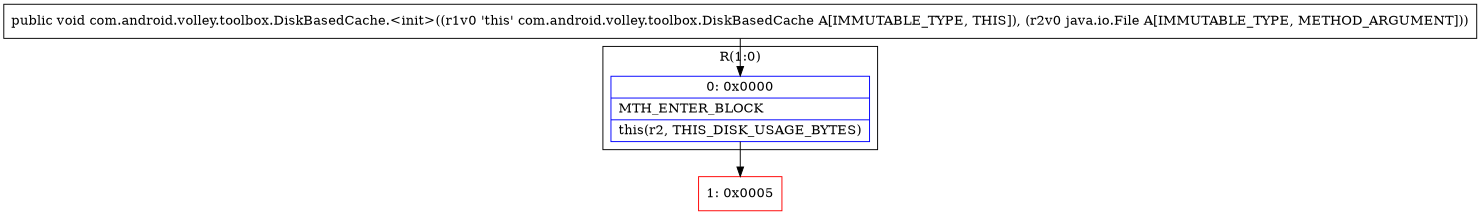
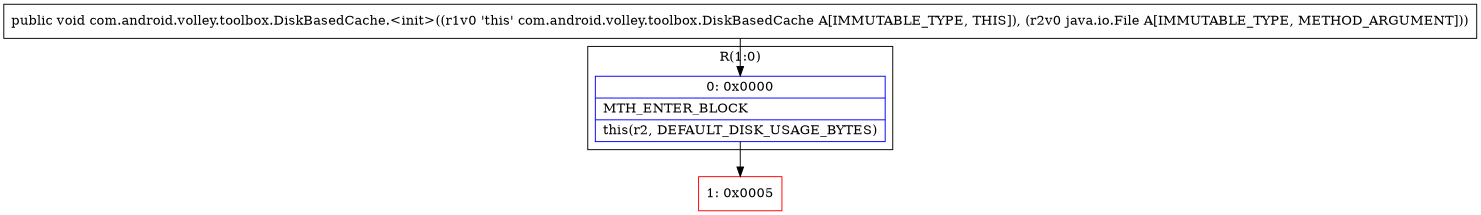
  digraph {
    node [shape=record]
-   n1 [color=blue label="{0\:\ 0x0000|MTH_ENTER_BLOCK\l|this(r2, THIS_DISK_USAGE_BYTES)\l}"]
+   n1 [color=blue label="{0\:\ 0x0000|MTH_ENTER_BLOCK\l|this(r2, DEFAULT_DISK_USAGE_BYTES)\l}"]
    n2 [color=red label="{1\:\ 0x0005}"]
    n3 [label="{public void com.android.volley.toolbox.DiskBasedCache.\<init\>((r1v0 'this' com.android.volley.toolbox.DiskBasedCache A[IMMUTABLE_TYPE, THIS]), (r2v0 java.io.File A[IMMUTABLE_TYPE, METHOD_ARGUMENT])) }"]
    subgraph cluster_1 {
      label="R(1:0)"
      n1
    }
    n1 -> n2
    n3 -> n1
  }
